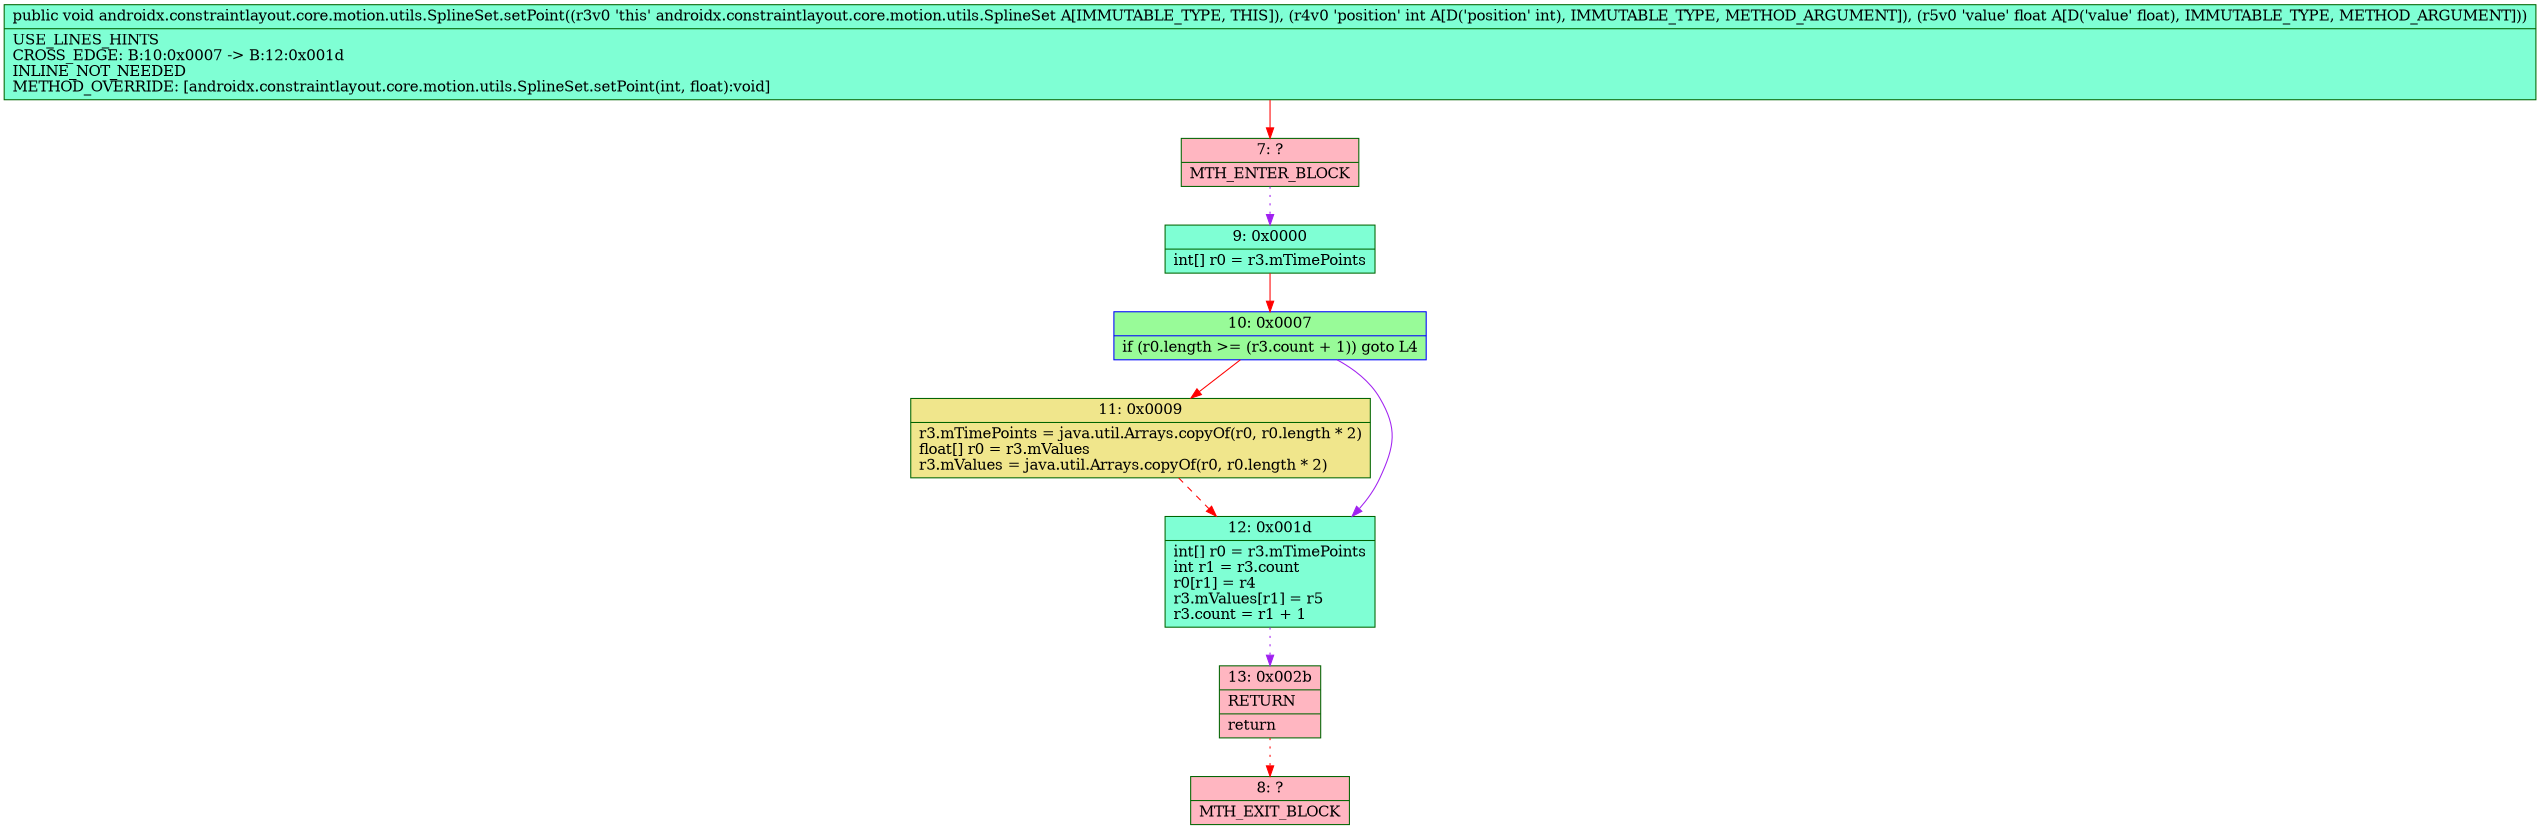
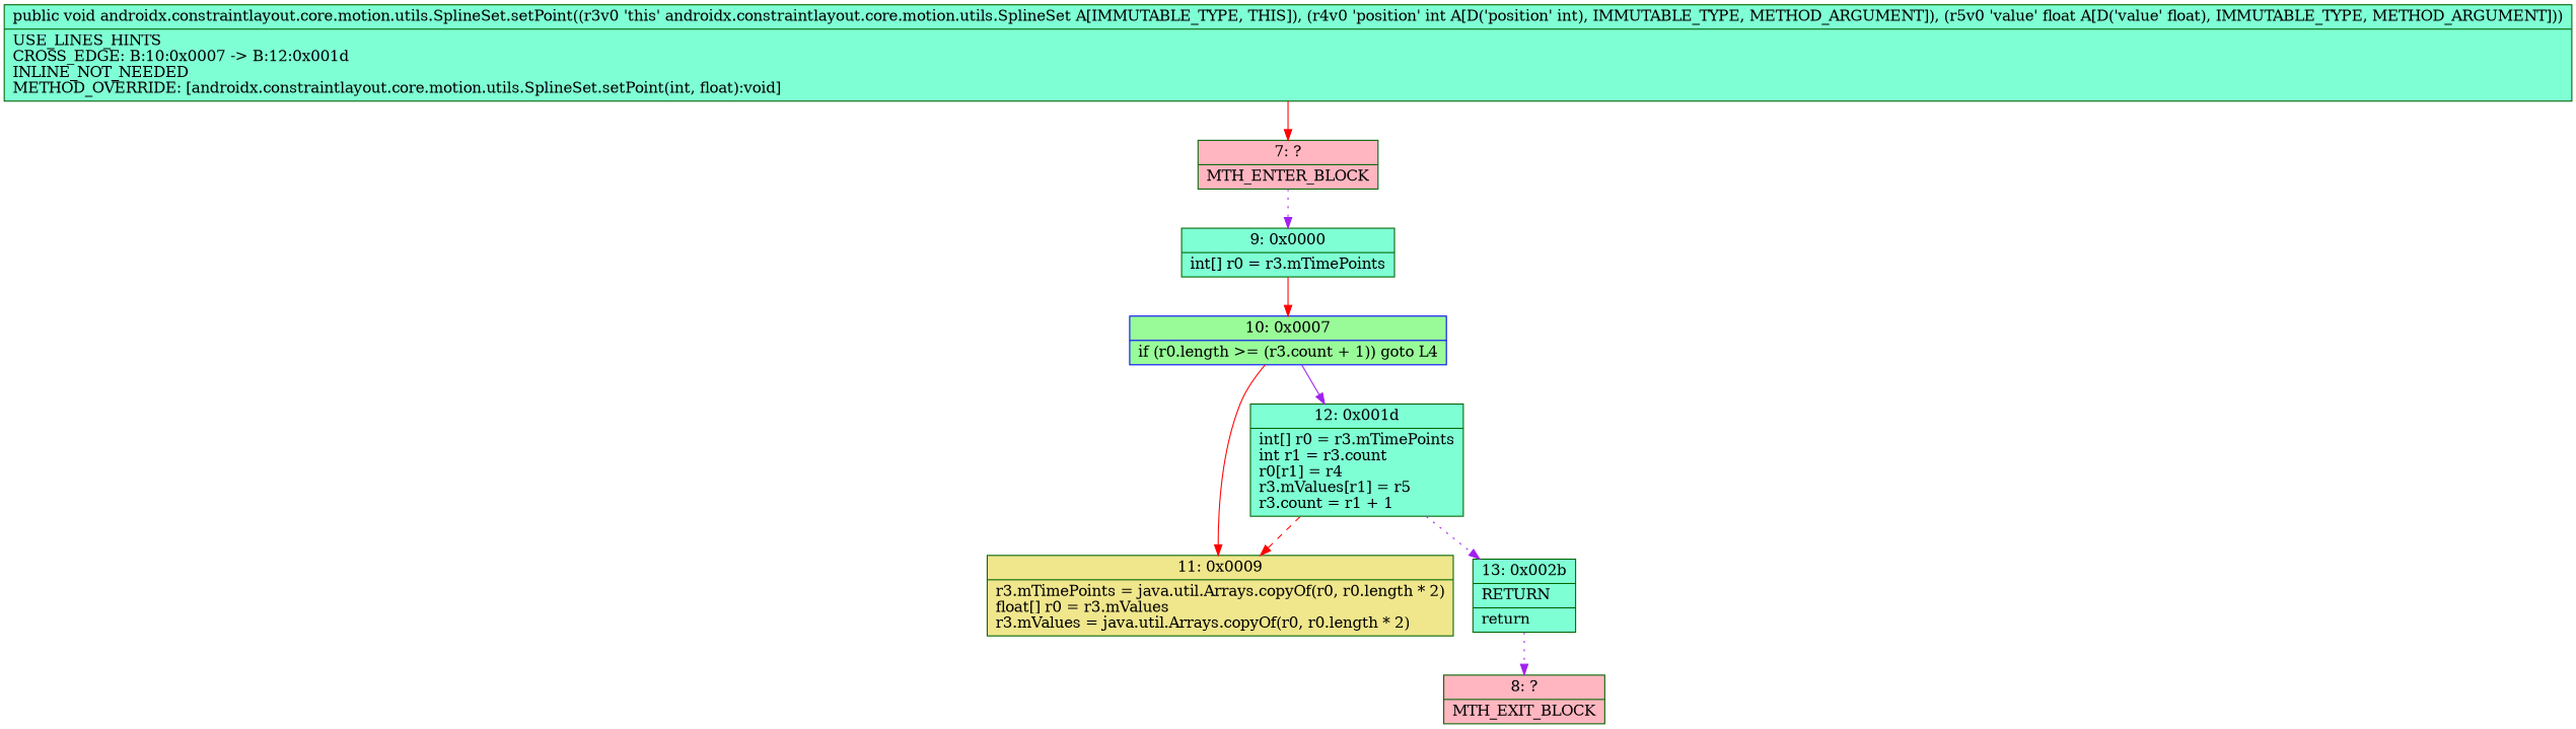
  digraph {
    node [color=darkgreen fillcolor=lightpink shape=record style=filled]
    edge [color=purple style=solid]
    n1 [label="{7\:\ ?|MTH_ENTER_BLOCK\l}"]
    n2 [fillcolor=aquamarine label="{9\:\ 0x0000|int[] r0 = r3.mTimePoints\l}"]
    n3 [color=blue fillcolor=palegreen label="{10\:\ 0x0007|if (r0.length \>= (r3.count + 1)) goto L4\l}"]
    n4 [fillcolor=khaki label="{11\:\ 0x0009|r3.mTimePoints = java.util.Arrays.copyOf(r0, r0.length * 2)\lfloat[] r0 = r3.mValues\lr3.mValues = java.util.Arrays.copyOf(r0, r0.length * 2)\l}"]
    n5 [fillcolor=aquamarine label="{12\:\ 0x001d|int[] r0 = r3.mTimePoints\lint r1 = r3.count\lr0[r1] = r4\lr3.mValues[r1] = r5\lr3.count = r1 + 1\l}"]
-   n6 [label="{13\:\ 0x002b|RETURN\l|return\l}"]
+   n6 [fillcolor=aquamarine label="{13\:\ 0x002b|RETURN\l|return\l}"]
    n7 [label="{8\:\ ?|MTH_EXIT_BLOCK\l}"]
    n8 [fillcolor=aquamarine label="{public void androidx.constraintlayout.core.motion.utils.SplineSet.setPoint((r3v0 'this' androidx.constraintlayout.core.motion.utils.SplineSet A[IMMUTABLE_TYPE, THIS]), (r4v0 'position' int A[D('position' int), IMMUTABLE_TYPE, METHOD_ARGUMENT]), (r5v0 'value' float A[D('value' float), IMMUTABLE_TYPE, METHOD_ARGUMENT]))  | USE_LINES_HINTS\lCROSS_EDGE: B:10:0x0007 \-\> B:12:0x001d\lINLINE_NOT_NEEDED\lMETHOD_OVERRIDE: [androidx.constraintlayout.core.motion.utils.SplineSet.setPoint(int, float):void]\l}"]
    n1 -> n2 [style=dotted]
    n2 -> n3 [color=red]
    n3 -> n4 [color=red]
    n3 -> n5
-   n4 -> n5 [color=red style=dashed]
+   n5 -> n4 [color=red style=dashed]
    n5 -> n6 [style=dotted]
-   n6 -> n7 [color=red style=dotted]
+   n6 -> n7 [style=dotted]
    n8 -> n1 [color=red]
  }
